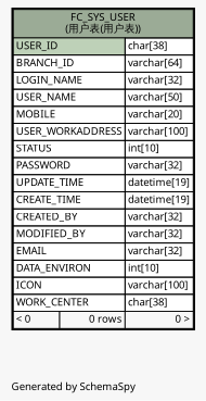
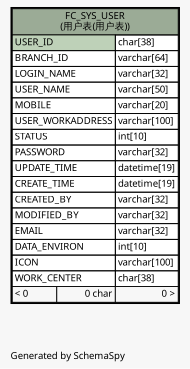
  digraph {
    bgcolor="#f7f7f7"
    fontname="Microsoft YaHei"
    fontsize=11
    label="\nGenerated by SchemaSpy"
    labeljust=l
    nodesep=0.18
    rankdir=RL
    ranksep=0.46
-   n1 [fontname="Microsoft YaHei" fontsize=11 label=<     <TABLE BORDER="2" CELLBORDER="1" CELLSPACING="0" BGCOLOR="#ffffff">       <TR><TD COLSPAN="3" BGCOLOR="#9bab96" ALIGN="CENTER">FC_SYS_USER<br/>(用户表(用户表))</TD></TR>       <TR><TD PORT="USER_ID" COLSPAN="2" BGCOLOR="#bed1b8" ALIGN="LEFT">USER_ID</TD><TD PORT="USER_ID.type" ALIGN="LEFT">char[38]</TD></TR>       <TR><TD PORT="BRANCH_ID" COLSPAN="2" ALIGN="LEFT">BRANCH_ID</TD><TD PORT="BRANCH_ID.type" ALIGN="LEFT">varchar[64]</TD></TR>       <TR><TD PORT="LOGIN_NAME" COLSPAN="2" ALIGN="LEFT">LOGIN_NAME</TD><TD PORT="LOGIN_NAME.type" ALIGN="LEFT">varchar[32]</TD></TR>       <TR><TD PORT="USER_NAME" COLSPAN="2" ALIGN="LEFT">USER_NAME</TD><TD PORT="USER_NAME.type" ALIGN="LEFT">varchar[50]</TD></TR>       <TR><TD PORT="MOBILE" COLSPAN="2" ALIGN="LEFT">MOBILE</TD><TD PORT="MOBILE.type" ALIGN="LEFT">varchar[20]</TD></TR>       <TR><TD PORT="USER_WORKADDRESS" COLSPAN="2" ALIGN="LEFT">USER_WORKADDRESS</TD><TD PORT="USER_WORKADDRESS.type" ALIGN="LEFT">varchar[100]</TD></TR>       <TR><TD PORT="STATUS" COLSPAN="2" ALIGN="LEFT">STATUS</TD><TD PORT="STATUS.type" ALIGN="LEFT">int[10]</TD></TR>       <TR><TD PORT="PASSWORD" COLSPAN="2" ALIGN="LEFT">PASSWORD</TD><TD PORT="PASSWORD.type" ALIGN="LEFT">varchar[32]</TD></TR>       <TR><TD PORT="UPDATE_TIME" COLSPAN="2" ALIGN="LEFT">UPDATE_TIME</TD><TD PORT="UPDATE_TIME.type" ALIGN="LEFT">datetime[19]</TD></TR>       <TR><TD PORT="CREATE_TIME" COLSPAN="2" ALIGN="LEFT">CREATE_TIME</TD><TD PORT="CREATE_TIME.type" ALIGN="LEFT">datetime[19]</TD></TR>       <TR><TD PORT="CREATED_BY" COLSPAN="2" ALIGN="LEFT">CREATED_BY</TD><TD PORT="CREATED_BY.type" ALIGN="LEFT">varchar[32]</TD></TR>       <TR><TD PORT="MODIFIED_BY" COLSPAN="2" ALIGN="LEFT">MODIFIED_BY</TD><TD PORT="MODIFIED_BY.type" ALIGN="LEFT">varchar[32]</TD></TR>       <TR><TD PORT="EMAIL" COLSPAN="2" ALIGN="LEFT">EMAIL</TD><TD PORT="EMAIL.type" ALIGN="LEFT">varchar[32]</TD></TR>       <TR><TD PORT="DATA_ENVIRON" COLSPAN="2" ALIGN="LEFT">DATA_ENVIRON</TD><TD PORT="DATA_ENVIRON.type" ALIGN="LEFT">int[10]</TD></TR>       <TR><TD PORT="ICON" COLSPAN="2" ALIGN="LEFT">ICON</TD><TD PORT="ICON.type" ALIGN="LEFT">varchar[100]</TD></TR>       <TR><TD PORT="WORK_CENTER" COLSPAN="2" ALIGN="LEFT">WORK_CENTER</TD><TD PORT="WORK_CENTER.type" ALIGN="LEFT">char[38]</TD></TR>       <TR><TD ALIGN="LEFT" BGCOLOR="#f7f7f7">&lt; 0</TD><TD ALIGN="RIGHT" BGCOLOR="#f7f7f7">0 rows</TD><TD ALIGN="RIGHT" BGCOLOR="#f7f7f7">0 &gt;</TD></TR>     </TABLE>> shape=plaintext]
+   n1 [fontname="Microsoft YaHei" fontsize=11 label=<     <TABLE BORDER="2" CELLBORDER="1" CELLSPACING="0" BGCOLOR="#ffffff">       <TR><TD COLSPAN="3" BGCOLOR="#9bab96" ALIGN="CENTER">FC_SYS_USER<br/>(用户表(用户表))</TD></TR>       <TR><TD PORT="USER_ID" COLSPAN="2" BGCOLOR="#bed1b8" ALIGN="LEFT">USER_ID</TD><TD PORT="USER_ID.type" ALIGN="LEFT">char[38]</TD></TR>       <TR><TD PORT="BRANCH_ID" COLSPAN="2" ALIGN="LEFT">BRANCH_ID</TD><TD PORT="BRANCH_ID.type" ALIGN="LEFT">varchar[64]</TD></TR>       <TR><TD PORT="LOGIN_NAME" COLSPAN="2" ALIGN="LEFT">LOGIN_NAME</TD><TD PORT="LOGIN_NAME.type" ALIGN="LEFT">varchar[32]</TD></TR>       <TR><TD PORT="USER_NAME" COLSPAN="2" ALIGN="LEFT">USER_NAME</TD><TD PORT="USER_NAME.type" ALIGN="LEFT">varchar[50]</TD></TR>       <TR><TD PORT="MOBILE" COLSPAN="2" ALIGN="LEFT">MOBILE</TD><TD PORT="MOBILE.type" ALIGN="LEFT">varchar[20]</TD></TR>       <TR><TD PORT="USER_WORKADDRESS" COLSPAN="2" ALIGN="LEFT">USER_WORKADDRESS</TD><TD PORT="USER_WORKADDRESS.type" ALIGN="LEFT">varchar[100]</TD></TR>       <TR><TD PORT="STATUS" COLSPAN="2" ALIGN="LEFT">STATUS</TD><TD PORT="STATUS.type" ALIGN="LEFT">int[10]</TD></TR>       <TR><TD PORT="PASSWORD" COLSPAN="2" ALIGN="LEFT">PASSWORD</TD><TD PORT="PASSWORD.type" ALIGN="LEFT">varchar[32]</TD></TR>       <TR><TD PORT="UPDATE_TIME" COLSPAN="2" ALIGN="LEFT">UPDATE_TIME</TD><TD PORT="UPDATE_TIME.type" ALIGN="LEFT">datetime[19]</TD></TR>       <TR><TD PORT="CREATE_TIME" COLSPAN="2" ALIGN="LEFT">CREATE_TIME</TD><TD PORT="CREATE_TIME.type" ALIGN="LEFT">datetime[19]</TD></TR>       <TR><TD PORT="CREATED_BY" COLSPAN="2" ALIGN="LEFT">CREATED_BY</TD><TD PORT="CREATED_BY.type" ALIGN="LEFT">varchar[32]</TD></TR>       <TR><TD PORT="MODIFIED_BY" COLSPAN="2" ALIGN="LEFT">MODIFIED_BY</TD><TD PORT="MODIFIED_BY.type" ALIGN="LEFT">varchar[32]</TD></TR>       <TR><TD PORT="EMAIL" COLSPAN="2" ALIGN="LEFT">EMAIL</TD><TD PORT="EMAIL.type" ALIGN="LEFT">varchar[32]</TD></TR>       <TR><TD PORT="DATA_ENVIRON" COLSPAN="2" ALIGN="LEFT">DATA_ENVIRON</TD><TD PORT="DATA_ENVIRON.type" ALIGN="LEFT">int[10]</TD></TR>       <TR><TD PORT="ICON" COLSPAN="2" ALIGN="LEFT">ICON</TD><TD PORT="ICON.type" ALIGN="LEFT">varchar[100]</TD></TR>       <TR><TD PORT="WORK_CENTER" COLSPAN="2" ALIGN="LEFT">WORK_CENTER</TD><TD PORT="WORK_CENTER.type" ALIGN="LEFT">char[38]</TD></TR>       <TR><TD ALIGN="LEFT" BGCOLOR="#f7f7f7">&lt; 0</TD><TD ALIGN="RIGHT" BGCOLOR="#f7f7f7">0 char</TD><TD ALIGN="RIGHT" BGCOLOR="#f7f7f7">0 &gt;</TD></TR>     </TABLE>> shape=plaintext]
  }
